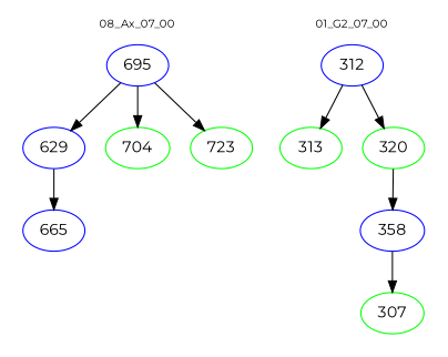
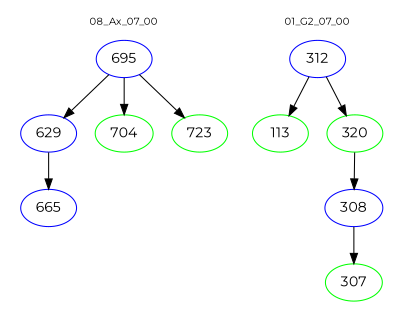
  digraph {
    fontname=Montserrat
    node [color=blue fontname=Montserrat]
    edge [color=black fontname=Montserrat]
    n1 [label=695]
    n2 [label=629]
    n3 [color=green label=704]
    n4 [color=green label=723]
    n5 [label=665]
    n6 [label=312]
-   n7 [label=358]
-   n8 [color=green label=313]
+   n7 [label=308]
+   n8 [color=green label=113]
    n9 [color=green label=320]
    n10 [color=green label=307]
    subgraph cluster_1 {
      color=white
      fontsize=10
      label="08_Ax_07_00"
      n1
      n2
      n3
      n4
      n5
    }
    subgraph cluster_2 {
      color=white
      fontsize=10
      label="01_G2_07_00"
      n6
      n7
      n8
      n9
      n10
    }
    n1 -> n2
    n1 -> n3
    n1 -> n4
    n2 -> n5
    n6 -> n8
    n6 -> n9
    n7 -> n10
    n9 -> n7
  }
